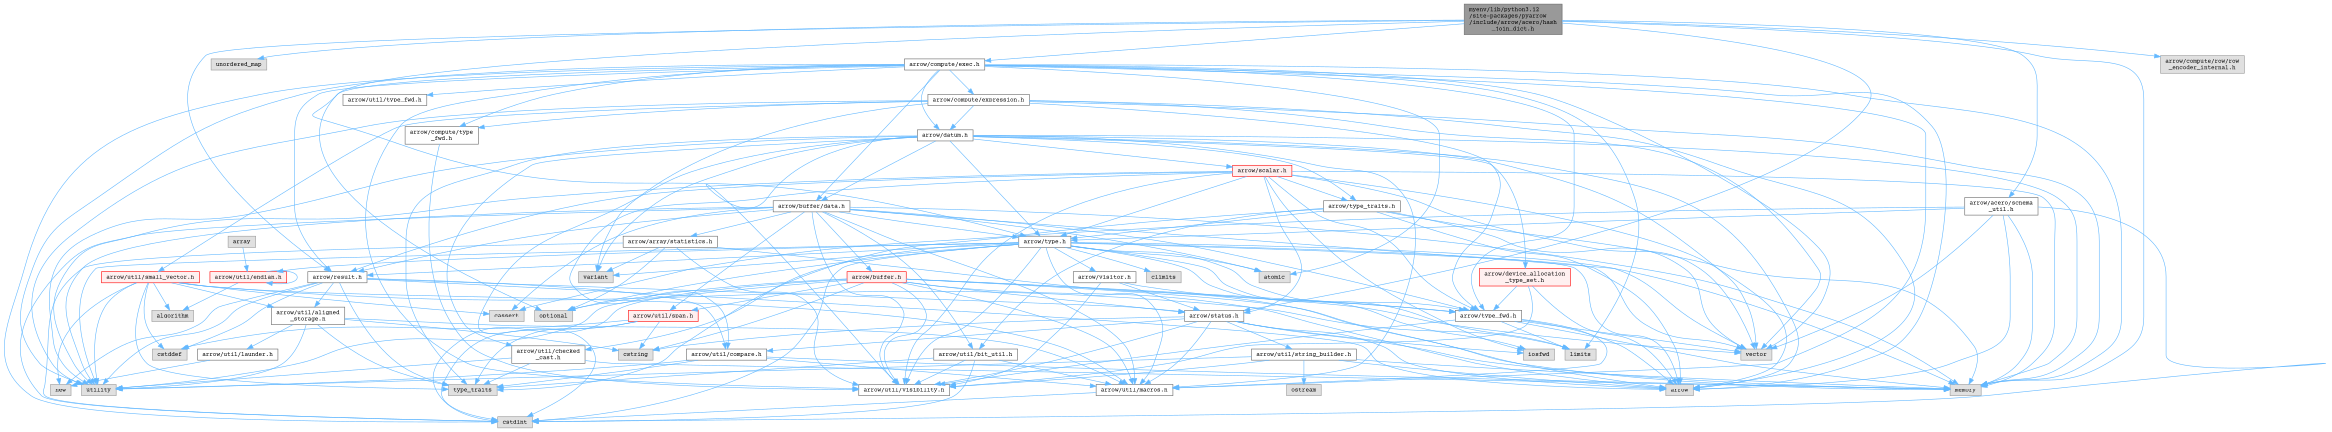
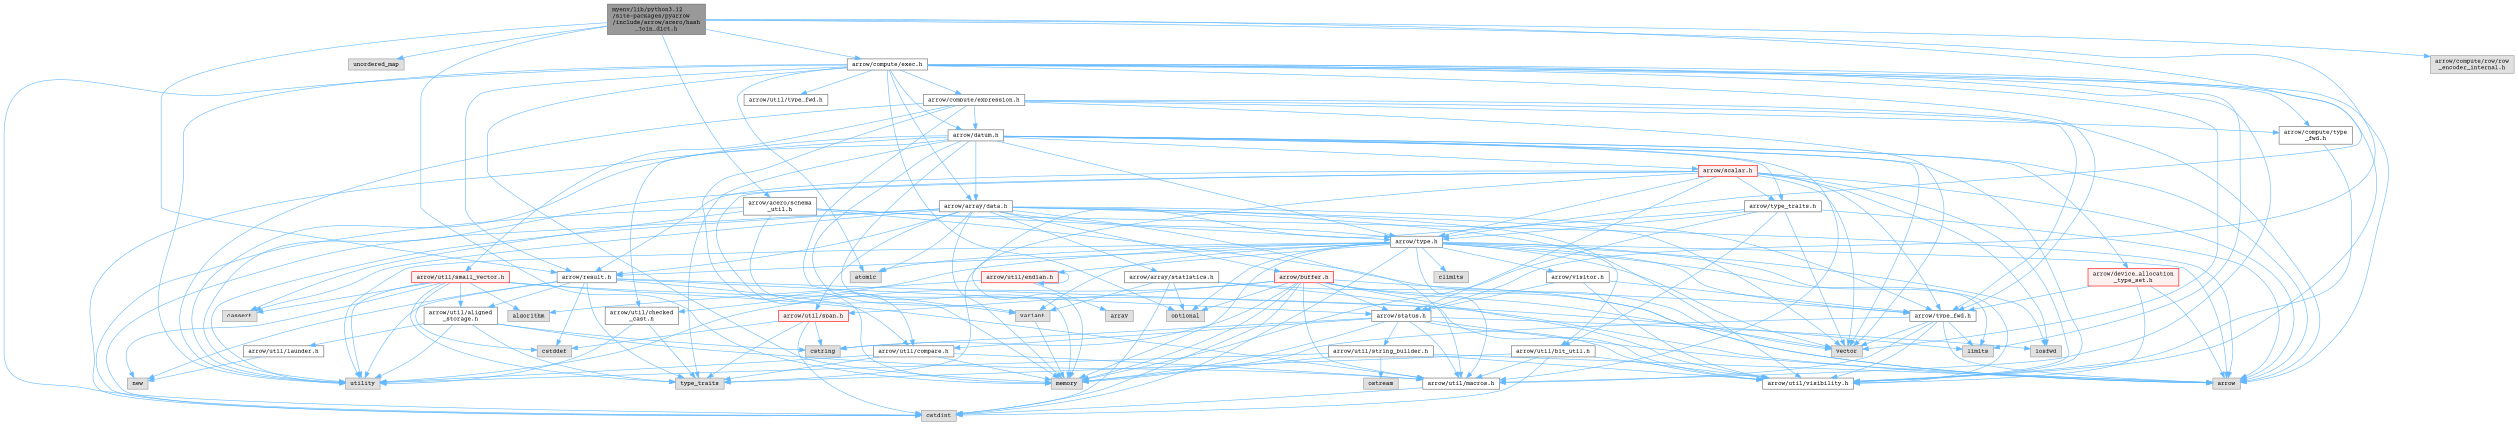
  digraph {
    fontname="Courier Prime"
    node [color=grey40 fillcolor=white fontname="Courier Prime" fontsize=10 shape=box style=filled]
    edge [color=steelblue1 fontname="Courier Prime" fontsize=10 labelfontname=Helvetica labelfontsize=10 style=solid]
    n1 [color=gray40 fillcolor=grey60 fontcolor=black height=0.2 label="myenv/lib/python3.12\l/site-packages/pyarrow\l/include/arrow/acero/hash\l_join_dict.h" width=0.4]
    n2 [color=grey60 fillcolor="#E0E0E0" height=0.2 label=memory width=0.4]
    n3 [color=grey60 fillcolor="#E0E0E0" height=0.2 label=unordered_map width=0.4]
    n4 [height=0.2 label="arrow/acero/schema\l_util.h" width=0.4]
    n5 [height=0.2 label="arrow/type.h" width=0.4]
    n6 [height=0.2 label="arrow/result.h" width=0.4]
    n7 [height=0.2 label="arrow/status.h" width=0.4]
    n8 [height=0.2 label="arrow/compute/exec.h" width=0.4]
    n9 [color=grey60 fillcolor="#E0E0E0" height=0.2 label="arrow/compute/row/row\l_encoder_internal.h" width=0.4]
    n10 [color=grey60 fillcolor="#E0E0E0" height=0.2 label=cassert width=0.4]
    n11 [color=grey60 fillcolor="#E0E0E0" height=0.2 label=cstdint width=0.4]
    n12 [color=grey60 fillcolor="#E0E0E0" height=0.2 label=arrow width=0.4]
    n13 [color=grey60 fillcolor="#E0E0E0" height=0.2 label=vector width=0.4]
    n14 [color=grey60 fillcolor="#E0E0E0" height=0.2 label=atomic width=0.4]
    n15 [color=grey60 fillcolor="#E0E0E0" height=0.2 label=climits width=0.4]
    n16 [color=grey60 fillcolor="#E0E0E0" height=0.2 label=iosfwd width=0.4]
    n17 [color=grey60 fillcolor="#E0E0E0" height=0.2 label=limits width=0.4]
    n18 [color=grey60 fillcolor="#E0E0E0" height=0.2 label=optional width=0.4]
    n19 [color=grey60 fillcolor="#E0E0E0" height=0.2 label=utility width=0.4]
    n20 [color=grey60 fillcolor="#E0E0E0" height=0.2 label=variant width=0.4]
    n21 [height=0.2 label="arrow/util/macros.h" width=0.4]
    n22 [height=0.2 label="arrow/util/visibility.h" width=0.4]
    n23 [height=0.2 label="arrow/type_fwd.h" width=0.4]
    n24 [height=0.2 label="arrow/util/checked\l_cast.h" width=0.4]
    n25 [color=red fillcolor="#FFF0F0" height=0.2 label="arrow/util/endian.h" width=0.4]
    n26 [height=0.2 label="arrow/visitor.h" width=0.4]
    n27 [color=grey60 fillcolor="#E0E0E0" height=0.2 label=cstddef width=0.4]
    n28 [color=grey60 fillcolor="#E0E0E0" height=0.2 label=new width=0.4]
    n29 [color=grey60 fillcolor="#E0E0E0" height=0.2 label=type_traits width=0.4]
    n30 [height=0.2 label="arrow/util/compare.h" width=0.4]
    n31 [height=0.2 label="arrow/util/aligned\l_storage.h" width=0.4]
    n32 [color=grey60 fillcolor="#E0E0E0" height=0.2 label=cstring width=0.4]
    n33 [height=0.2 label="arrow/util/string_builder.h" width=0.4]
-   n34 [height=0.2 label="arrow/buffer/data.h" width=0.4]
+   n34 [height=0.2 label="arrow/array/data.h" width=0.4]
    n35 [height=0.2 label="arrow/compute/expression.h" width=0.4]
    n36 [height=0.2 label="arrow/compute/type\l_fwd.h" width=0.4]
    n37 [height=0.2 label="arrow/datum.h" width=0.4]
    n38 [height=0.2 label="arrow/util/type_fwd.h" width=0.4]
    n39 [color=grey60 fillcolor="#E0E0E0" height=0.2 label=algorithm width=0.4]
    n40 [color=grey60 fillcolor="#E0E0E0" height=0.2 label=array width=0.4]
    n41 [height=0.2 label="arrow/util/launder.h" width=0.4]
    n42 [color=grey60 fillcolor="#E0E0E0" height=0.2 label=ostream width=0.4]
    n43 [height=0.2 label="arrow/array/statistics.h" width=0.4]
    n44 [color=red fillcolor="#FFF0F0" height=0.2 label="arrow/buffer.h" width=0.4]
    n45 [color=red fillcolor="#FFF0F0" height=0.2 label="arrow/util/span.h" width=0.4]
    n46 [height=0.2 label="arrow/util/bit_util.h" width=0.4]
    n47 [color=red fillcolor="#FFF0F0" height=0.2 label="arrow/util/small_vector.h" width=0.4]
    n48 [color=red fillcolor="#FFF0F0" height=0.2 label="arrow/device_allocation\l_type_set.h" width=0.4]
    n49 [color=red fillcolor="#FFF0F0" height=0.2 label="arrow/scalar.h" width=0.4]
    n50 [height=0.2 label="arrow/type_traits.h" width=0.4]
    n1 -> n2
    n1 -> n3
    n1 -> n4
    n1 -> n5
    n1 -> n6
    n1 -> n7
    n1 -> n8
    n1 -> n9
    n4 -> n2
    n4 -> n5
    n4 -> n10
    n4 -> n11
    n4 -> n12
    n4 -> n13
    n5 -> n2
    n5 -> n6
    n5 -> n11
    n5 -> n12
    n5 -> n13
    n5 -> n14
    n5 -> n15
    n5 -> n16
    n5 -> n17
    n5 -> n18
    n5 -> n19
    n5 -> n20
    n5 -> n21
    n5 -> n22
    n5 -> n23
    n5 -> n24
    n5 -> n25
    n5 -> n26
    n6 -> n7
    n6 -> n12
    n6 -> n19
    n6 -> n27
    n6 -> n28
    n6 -> n29
    n6 -> n30
    n6 -> n31
    n7 -> n2
    n7 -> n12
    n7 -> n16
    n7 -> n21
    n7 -> n22
    n7 -> n30
    n7 -> n32
    n7 -> n33
    n8 -> n2
    n8 -> n6
    n8 -> n11
    n8 -> n12
    n8 -> n13
    n8 -> n14
    n8 -> n17
    n8 -> n18
    n8 -> n19
    n8 -> n21
    n8 -> n22
    n8 -> n23
    n8 -> n34
    n8 -> n35
    n8 -> n36
    n8 -> n37
    n8 -> n38
    n21 -> n11
    n23 -> n2
    n23 -> n12
    n23 -> n13
    n23 -> n17
    n23 -> n21
    n23 -> n22
-   n24 -> n2
+   n20 -> n2
    n24 -> n19
    n24 -> n29
    n25 -> n25
    n25 -> n39
-   n40 -> n25
+   n25 -> n40
    n26 -> n7
    n26 -> n22
    n26 -> n23
    n30 -> n2
    n30 -> n19
    n30 -> n21
    n30 -> n29
    n31 -> n19
    n31 -> n21
    n31 -> n29
    n31 -> n32
    n31 -> n41
    n33 -> n2
    n33 -> n12
    n33 -> n19
    n33 -> n22
    n33 -> n42
    n34 -> n2
    n34 -> n5
    n34 -> n6
    n34 -> n10
    n34 -> n11
    n34 -> n13
    n34 -> n14
    n34 -> n19
    n34 -> n21
    n34 -> n22
    n34 -> n23
    n34 -> n43
    n34 -> n44
    n34 -> n45
    n34 -> n46
    n35 -> n2
    n35 -> n12
    n35 -> n13
    n35 -> n19
    n35 -> n20
    n35 -> n23
    n35 -> n36
    n35 -> n37
    n35 -> n47
    n36 -> n22
    n37 -> n2
    n37 -> n5
    n37 -> n11
    n37 -> n12
    n37 -> n13
    n37 -> n19
    n37 -> n20
    n37 -> n21
    n37 -> n22
    n37 -> n24
    n37 -> n29
    n37 -> n34
    n37 -> n48
    n37 -> n49
    n37 -> n50
    n41 -> n28
    n43 -> n11
    n43 -> n12
    n43 -> n18
    n43 -> n20
    n43 -> n22
    n44 -> n2
    n44 -> n7
    n44 -> n11
    n44 -> n12
    n44 -> n13
    n44 -> n18
    n44 -> n19
    n44 -> n21
    n44 -> n22
    n44 -> n23
    n44 -> n32
    n44 -> n45
    n45 -> n11
    n45 -> n27
    n45 -> n29
    n45 -> n32
    n46 -> n11
    n46 -> n21
    n46 -> n22
    n46 -> n29
    n47 -> n10
    n47 -> n17
    n47 -> n19
    n47 -> n21
    n47 -> n27
    n47 -> n28
    n47 -> n29
    n47 -> n31
    n47 -> n39
    n48 -> n12
    n48 -> n22
    n48 -> n23
    n49 -> n2
    n49 -> n5
    n49 -> n6
    n49 -> n7
    n49 -> n12
    n49 -> n13
    n49 -> n16
    n49 -> n19
    n49 -> n22
    n49 -> n23
    n49 -> n30
    n49 -> n50
    n50 -> n2
    n50 -> n5
    n50 -> n12
    n50 -> n13
    n50 -> n29
    n50 -> n46
  }
